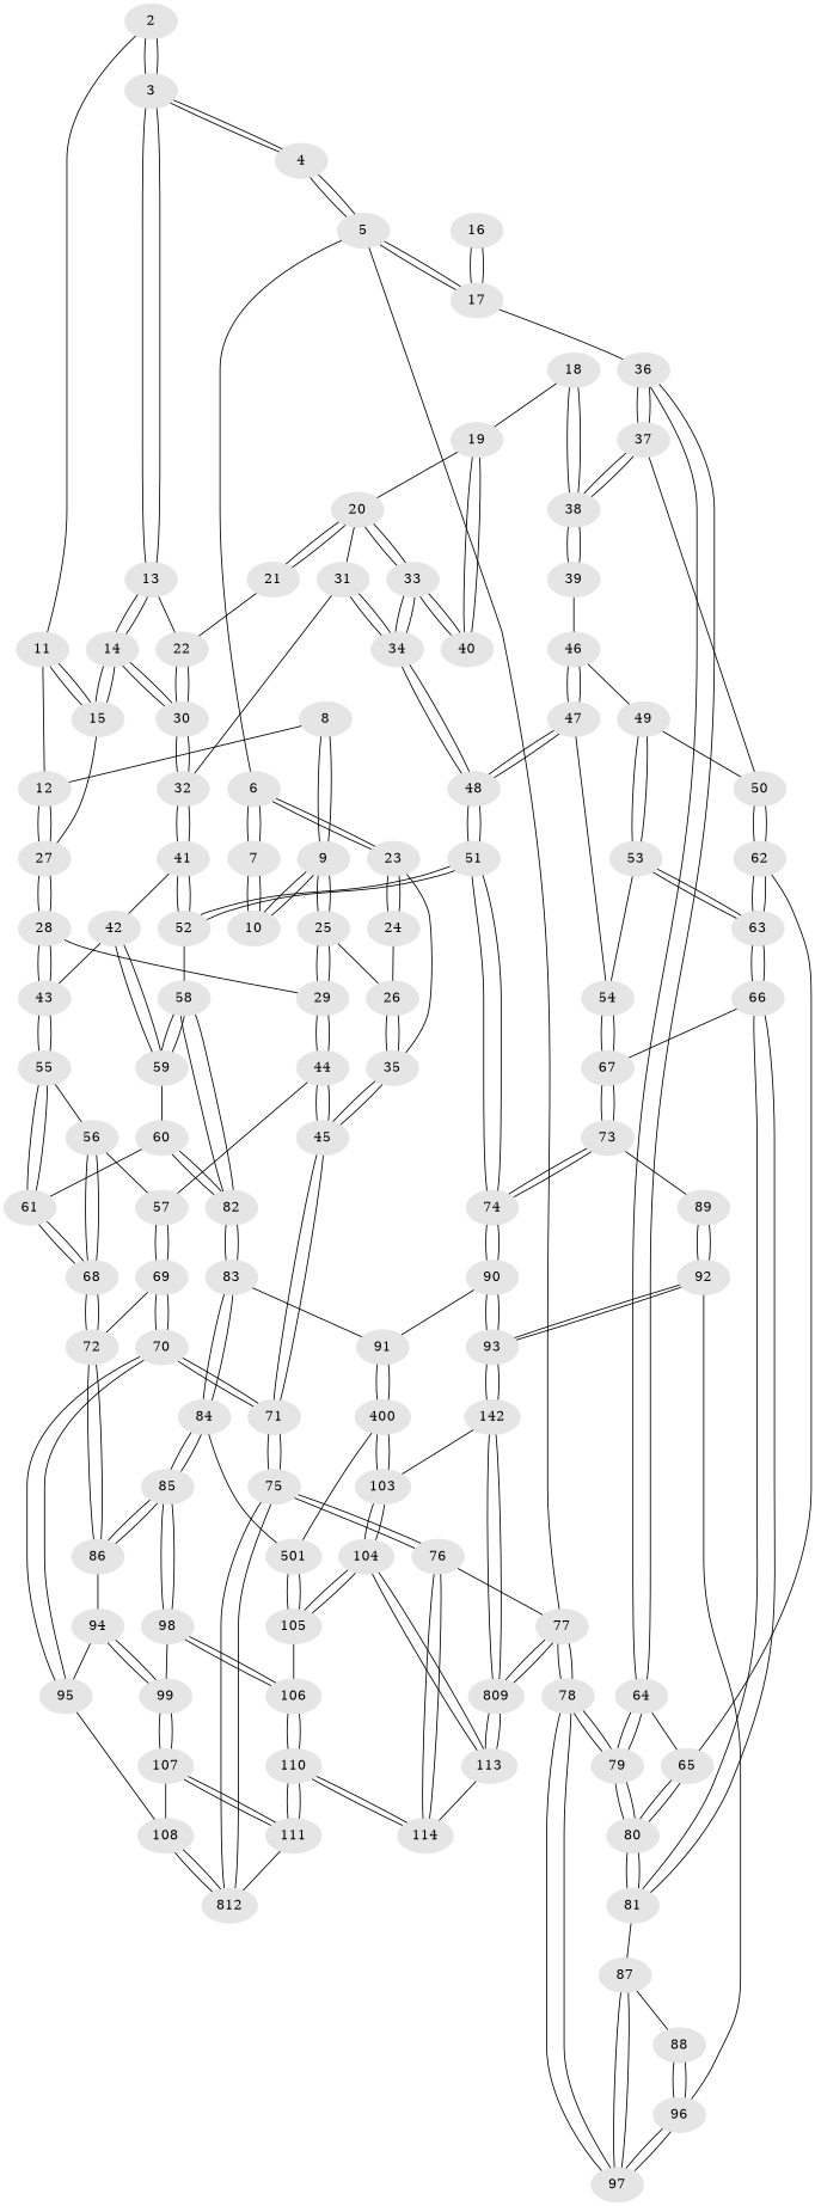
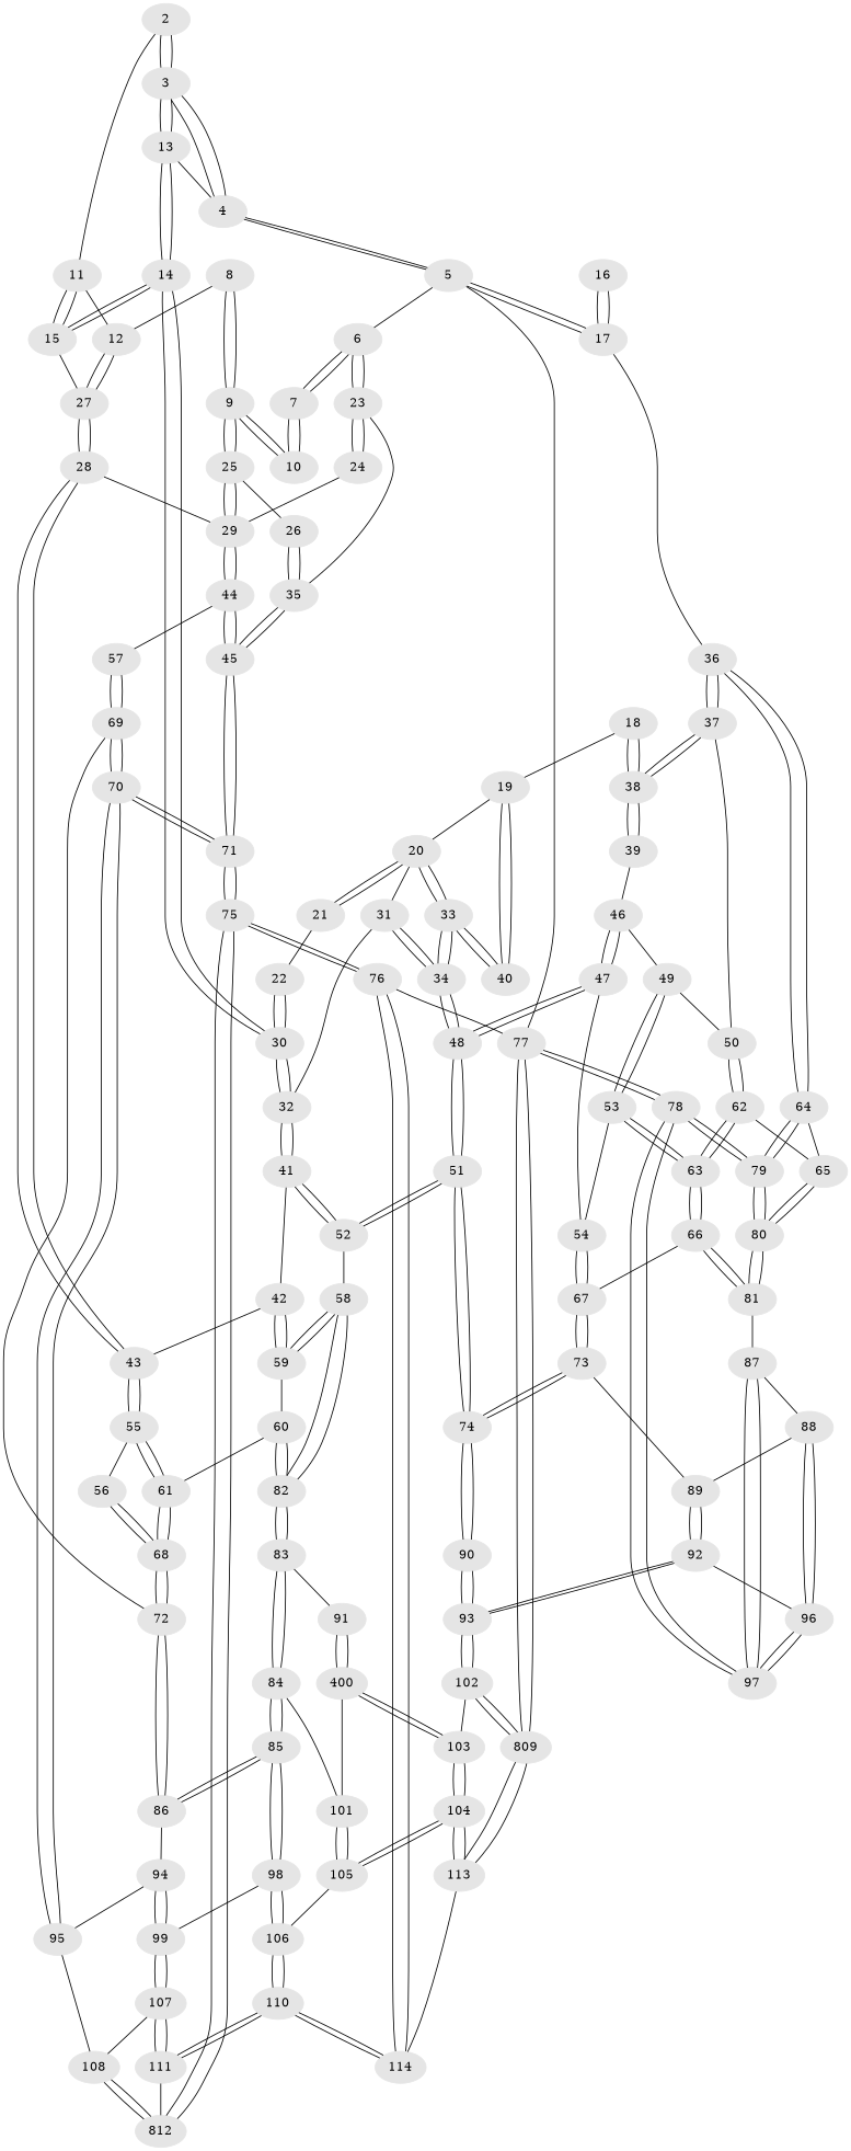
  graph {
    node [color=gray90 style=filled]
    2
    3
    11
    8
    9
    12
    4
    13
    15
    5
    14
    22
    6
    17
    77
    7
    23
    36
    78
    n20 [label=809]
    10
    24
    35
    76
    114
    25
    27
    26
    29
    28
    30
    32
    16
    18
    19
    38
    37
    64
    20
    40
    39
    21
    33
    31
    34
    45
    44
    43
    55
    57
    41
    48
    42
    52
    51
    71
    50
    65
    79
    62
    46
    47
    49
    59
    58
    60
    56
    61
    69
    75
    54
    53
    67
    74
    63
    90
    82
    66
    73
    68
    72
    70
    83
    80
    81
    87
    89
    86
    95
    108
    n91 [label=812]
    94
    92
    91
    93
    97
    113
    88
    84
    85
-   101 [label=501]
+   101
    n102 [label=400]
    98
    105
    99
    106
    96
-   102 [label=142]
+   102
    103
    107
    110
    111
    104
    2 -- 3
    2 -- 3
    2 -- 11
    3 -- 4
    3 -- 4
    3 -- 13
    3 -- 13
    11 -- 12
    11 -- 15
    11 -- 15
    8 -- 9
    8 -- 9
    8 -- 12
    9 -- 10
    9 -- 10
    9 -- 25
    9 -- 25
    12 -- 27
    12 -- 27
    4 -- 5
    4 -- 5
    13 -- 14
    13 -- 14
-   13 -- 22
+   13 -- 4
    15 -- 27
    5 -- 6
    5 -- 17
    5 -- 17
    5 -- 77
    14 -- 15
    14 -- 15
    14 -- 30
    14 -- 30
    22 -- 30
    22 -- 30
    6 -- 7
    6 -- 7
    6 -- 23
    6 -- 23
    17 -- 36
    77 -- 78
    77 -- 78
    77 -- n20
    77 -- n20
    7 -- 10
    7 -- 10
    23 -- 24
    23 -- 24
    23 -- 35
    36 -- 37
    36 -- 37
    36 -- 64
    36 -- 64
    78 -- 79
    78 -- 79
    78 -- 97
    78 -- 97
    n20 -- 113
    n20 -- 113
-   24 -- 26
+   24 -- 29
    35 -- 45
    35 -- 45
    76 -- 77
    76 -- 114
    76 -- 114
    25 -- 26
    25 -- 29
    25 -- 29
    27 -- 28
    27 -- 28
    26 -- 35
    26 -- 35
    29 -- 44
    29 -- 44
    28 -- 29
    28 -- 43
    28 -- 43
    30 -- 32
    30 -- 32
    32 -- 41
    32 -- 41
    16 -- 17
    16 -- 17
    18 -- 19
    18 -- 38
    18 -- 38
    19 -- 20
    19 -- 40
    19 -- 40
    38 -- 39
    38 -- 39
    37 -- 38
    37 -- 38
    37 -- 50
    64 -- 65
    64 -- 79
    64 -- 79
    20 -- 21
    20 -- 21
    20 -- 33
    20 -- 33
    20 -- 31
    39 -- 46
    21 -- 22
    33 -- 40
    33 -- 40
    33 -- 34
    33 -- 34
    31 -- 32
    31 -- 34
    31 -- 34
    34 -- 48
    34 -- 48
    45 -- 71
    45 -- 71
    44 -- 45
    44 -- 45
    44 -- 57
    43 -- 55
    43 -- 55
    55 -- 56
    55 -- 61
    55 -- 61
    57 -- 69
    57 -- 69
    41 -- 42
    41 -- 52
    41 -- 52
    48 -- 51
    48 -- 51
    42 -- 43
    42 -- 59
    42 -- 59
    52 -- 58
    51 -- 52
    51 -- 52
    51 -- 74
    51 -- 74
    71 -- 75
    71 -- 75
    50 -- 62
    50 -- 62
    65 -- 80
    65 -- 80
    79 -- 80
    79 -- 80
    62 -- 65
    62 -- 63
    62 -- 63
    46 -- 47
    46 -- 47
    46 -- 49
    47 -- 48
    47 -- 48
    47 -- 54
    49 -- 50
    49 -- 53
    49 -- 53
    59 -- 60
    58 -- 59
    58 -- 59
    58 -- 82
    58 -- 82
    60 -- 61
    60 -- 82
    60 -- 82
-   56 -- 57
    56 -- 68
    56 -- 68
    61 -- 68
    61 -- 68
    69 -- 72
    69 -- 70
    69 -- 70
    75 -- 76
    75 -- 76
    75 -- n91
    75 -- n91
    54 -- 67
    54 -- 67
    53 -- 54
    53 -- 63
    53 -- 63
    67 -- 73
    67 -- 73
    74 -- 90
    74 -- 90
    63 -- 66
    63 -- 66
-   90 -- 91
    90 -- 93
    90 -- 93
    82 -- 83
    82 -- 83
    66 -- 67
    66 -- 81
    66 -- 81
    73 -- 74
    73 -- 74
    73 -- 89
    68 -- 72
    68 -- 72
    72 -- 86
    72 -- 86
    70 -- 71
    70 -- 71
    70 -- 95
    70 -- 95
    83 -- 91
    83 -- 84
    83 -- 84
    80 -- 81
    80 -- 81
    81 -- 87
    87 -- 97
    87 -- 97
    87 -- 88
    89 -- 92
    89 -- 92
    86 -- 94
    95 -- 108
    108 -- n91
    108 -- n91
    94 -- 95
    94 -- 99
    94 -- 99
    92 -- 93
    92 -- 93
    92 -- 96
    91 -- n102
    91 -- n102
    93 -- 102
    93 -- 102
    113 -- 114
+   88 -- 89
    88 -- 96
    88 -- 96
    84 -- 85
    84 -- 85
    84 -- 101
    85 -- 86
    85 -- 86
    85 -- 98
    85 -- 98
    101 -- 105
    101 -- 105
    n102 -- 101
    n102 -- 103
    n102 -- 103
    98 -- 99
    98 -- 106
    98 -- 106
    105 -- 106
    99 -- 107
    99 -- 107
    106 -- 110
    106 -- 110
    96 -- 97
    96 -- 97
    102 -- n20
    102 -- n20
    102 -- 103
    103 -- 104
    103 -- 104
    107 -- 108
    107 -- 111
    107 -- 111
    110 -- 114
    110 -- 114
    110 -- 111
    110 -- 111
    111 -- n91
    104 -- 113
    104 -- 113
    104 -- 105
    104 -- 105
  }
